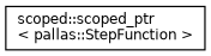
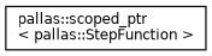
  digraph {
    rankdir=TB
    fontname="DejaVu Sans"
-   n1 [color=black fillcolor=white fontname="DejaVu Sans" fontsize=10 height=0.2 label="scoped::scoped_ptr\l\< pallas::StepFunction \>" shape=record style=filled width=0.4]
+   n1 [color=black fillcolor=white fontname="DejaVu Sans" fontsize=10 height=0.2 label="pallas::scoped_ptr\l\< pallas::StepFunction \>" shape=record style=filled width=0.4]
  }
